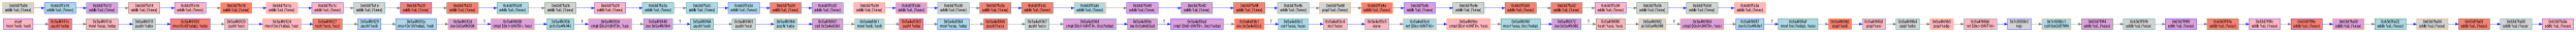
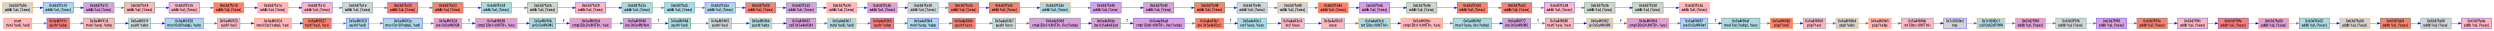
  digraph {
    fontname="Roboto Condensed"
    rankdir=LR
    node [color=darkgreen fillcolor=lightpink fontname="Roboto Condensed" shape=rectangle style=filled]
    edge [color=blue fontname="Roboto Condensed"]
-   n1 [color=blue label="start\nmovl %edi, %edi"]
+   n1 [color=darkorange label="start\nmovl %edi, %edi"]
    n2 [color=blue fillcolor=salmon label="0x5a4f691c\npushl %ebp"]
    n3 [label="0x5a4f691d\nmovl %esp, %ebp"]
    n4 [color=teal fillcolor=lightgrey label="0x5a4f691f\npushl %ebx"]
-   n5 [color=blue fillcolor=salmon label="0x5a4f6920\nmovl 0x8(%ebp), %ebx"]
+   n5 [color=blue fillcolor=lightblue label="0x5a4f6920\nmovl 0x8(%ebp), %ebx"]
    n6 [color=teal label="0x5a4f6923\npushl %esi"]
    n7 [color=darkorange label="0x5a4f6924\nmovl 0xc(%ebp), %esi"]
    n8 [fillcolor=salmon label="0x5a4f6927\ntestl %esi, %esi"]
    n9 [color=blue fillcolor=lightblue label="0x5a4f6929\npushl %edi"]
    n10 [color=blue fillcolor=lightblue label="0x5a4f692a\nmovl 0x10(%ebp), %edi"]
    n11 [color=darkorange fillcolor=plum label="0x5a4f692d\njne 0x5a4f6938"]
    n12 [color=darkorange fillcolor=plum label="0x5a4f6938\ncmpl $0x1<UINT8>, %esi"]
    n13 [fillcolor=lightblue label="0x5a4f693b\nje 0x5a4f6942"]
    n14 [color=darkorange fillcolor=plum label="0x5a4f693d\ncmpl $0x2<UINT8>, %esi"]
    n15 [color=teal fillcolor=plum label="0x5a4f6940\njne 0x5a4f6964"]
    n16 [fillcolor=lightblue label="0x5a4f6964\npushl %edi"]
    n17 [color=teal fillcolor=lightgrey label="0x5a4f6965\npushl %esi"]
    n18 [color=darkorange fillcolor=lightblue label="0x5a4f6966\npushl %ebx"]
    n19 [fillcolor=plum label="0x5a4f6967\ncall 0x5a4e8361"]
    n20 [color=darkorange fillcolor=lightblue label="0x5a4e8361\nmovl %edi, %edi"]
    n21 [color=blue fillcolor=salmon label="0x5a4e8363\npushl %ebp"]
    n22 [color=blue fillcolor=lightblue label="0x5a4e8364\nmovl %esp, %ebp"]
    n23 [color=teal fillcolor=salmon label="0x5a4e8366\npushl %ecx"]
    n24 [color=teal fillcolor=lightgrey label="0x5a4e8367\npushl %ecx"]
    n25 [color=teal fillcolor=plum label="0x5a4e8368\ncmpl $0x1<UINT8>, 0xc(%ebp)"]
    n26 [fillcolor=plum label="0x5a4e836c\njne 0x5a4e83ad"]
    n27 [color=blue fillcolor=plum label="0x5a4e83ad\ncmpl $0x0<UINT8>, 0xc(%ebp)"]
    n28 [color=darkorange fillcolor=salmon label="0x5a4e83b1\njne 0x5a4e83c2"]
    n29 [color=teal fillcolor=lightblue label="0x5a4e83c2\nxorl %eax, %eax"]
    n30 [color=teal label="0x5a4e83c4\nincl %eax"]
    n31 [color=teal label="0x5a4e83c5\nleave "]
    n32 [color=darkorange fillcolor=lightblue label="0x5a4e83c6\nret $0xc<UINT16>"]
    n33 [color=darkorange label="0x5a4f696c\ncmpl $0x1<UINT8>, %esi"]
    n34 [fillcolor=lightblue label="0x5a4f696f\nmovl %eax, 0xc(%ebp)"]
    n35 [color=teal fillcolor=plum label="0x5a4f6972\njne 0x5a4f6980"]
    n36 [label="0x5a4f6980\ntestl %esi, %esi"]
    n37 [color=darkorange fillcolor=lightgrey label="0x5a4f6982\nje 0x5a4f6989"]
    n38 [color=darkorange fillcolor=plum label="0x5a4f6984\ncmpl $0x3<UINT8>, %esi"]
    n39 [color=blue fillcolor=lightblue label="0x5a4f6987\njne 0x5a4f69af"]
    n40 [fillcolor=lightblue label="0x5a4f69af\nmovl 0xc(%ebp), %eax"]
    n41 [color=darkorange fillcolor=salmon label="0x5a4f69b2\npopl %edi"]
    n42 [color=teal label="0x5a4f69b3\npopl %esi"]
-   n43 [color=teal fillcolor=lightgrey label="0x5a4f69b4\npopl %ebx"]
+   n43 [color=darkorange fillcolor=lightgrey label="0x5a4f69b4\npopl %ebx"]
    n44 [color=darkorange label="0x5a4f69b5\npopl %ebp"]
    n45 [color=teal label="0x5a4f69b6\nret $0xc<UINT16>"]
    n46 [color=blue fillcolor=lightgrey label="0x7c8000c0\nnop "]
    n47 [color=darkorange fillcolor=lightblue label="0x7c8000c1\ncall 0x63d7f9f4"]
-   n48 [fillcolor=plum label="0x63d7f9f4\naddb %al, (%eax)"]
+   n48 [color=darkorange fillcolor=plum label="0x63d7f9f4\naddb %al, (%eax)"]
    n49 [color=teal fillcolor=lightgrey label="0x63d7f9f6\naddb %al, (%eax)"]
    n50 [color=blue fillcolor=plum label="0x63d7f9f8\naddb %al, (%eax)"]
    n51 [fillcolor=salmon label="0x63d7f9fa\naddb %al, (%eax)"]
    n52 [color=blue label="0x63d7f9fc\naddb %al, (%eax)"]
    n53 [color=blue fillcolor=salmon label="0x63d7f9fe\naddb %al, (%eax)"]
    n54 [color=darkorange fillcolor=plum label="0x63d7fa00\naddb %al, (%eax)"]
    n55 [fillcolor=lightblue label="0x63d7fa02\naddb %al, (%eax)"]
    n56 [color=darkorange fillcolor=lightgrey label="0x63d7fa04\naddb %al, (%eax)"]
    n57 [fillcolor=salmon label="0x63d7fa06\naddb %al, (%eax)"]
    n58 [color=teal fillcolor=lightgrey label="0x63d7fa08\naddb %al, (%eax)"]
    n59 [color=blue label="0x63d7fa0a\naddb %al, (%eax)"]
    n60 [color=darkorange fillcolor=lightgrey label="0x63d7fa0e\naddb %al, (%eax)"]
    n61 [color=blue fillcolor=lightblue label="0x63d7fa10\naddb %al, (%eax)"]
    n62 [color=teal fillcolor=plum label="0x63d7fa12\naddb %al, (%eax)"]
    n63 [label="0x63d7fa14\naddb %al, (%eax)"]
    n64 [color=blue label="0x63d7fa16\naddb %al, (%eax)"]
    n65 [color=darkorange fillcolor=salmon label="0x63d7fa18\naddb %al, (%eax)"]
    n66 [color=darkorange label="0x63d7fa1a\naddb %al, (%eax)"]
    n67 [color=blue label="0x63d7fa1c\naddb %al, (%eax)"]
    n68 [color=teal fillcolor=lightgrey label="0x63d7fa1e\naddb %al, (%eax)"]
    n69 [color=blue fillcolor=salmon label="0x63d7fa20\naddb %al, (%eax)"]
    n70 [fillcolor=salmon label="0x63d7fa22\naddb %al, (%eax)"]
    n71 [fillcolor=lightblue label="0x63d7fa24\naddb %al, (%eax)"]
    n72 [fillcolor=lightgrey label="0x63d7fa26\naddb %al, (%eax)"]
    n73 [color=blue label="0x63d7fa28\naddb %al, (%eax)"]
    n74 [fillcolor=lightblue label="0x63d7fa2a\naddb %al, (%eax)"]
    n75 [color=teal fillcolor=lightblue label="0x63d7fa2c\naddb %al, (%eax)"]
    n76 [color=blue fillcolor=lightblue label="0x63d7fa2e\naddb %al, (%eax)"]
    n77 [color=teal fillcolor=salmon label="0x63d7fa30\naddb %al, (%eax)"]
    n78 [color=teal fillcolor=plum label="0x63d7fa32\naddb %al, (%eax)"]
    n79 [color=darkorange label="0x63d7fa34\naddb %al, (%eax)"]
    n80 [color=darkorange fillcolor=plum label="0x63d7fa36\naddb %al, (%eax)"]
    n81 [color=teal fillcolor=lightgrey label="0x63d7fa38\naddb %al, (%eax)"]
    n82 [color=teal fillcolor=salmon label="0x63d7fa3a\naddb %al, (%eax)"]
    n83 [fillcolor=salmon label="4x63d7fa3c\naddb %al, (%eax)"]
    n84 [color=darkorange fillcolor=lightblue label="0x63d7fa3e\naddb %al, (%eax)"]
    n85 [color=blue fillcolor=plum label="0x63d7fa40\naddb %al, (%eax)"]
    n86 [fillcolor=plum label="0x63d7fa42\naddb %al, (%eax)"]
    n87 [fillcolor=salmon label="0x63d7fa44\naddb %al, (%eax)"]
    n88 [color=teal fillcolor=lightgrey label="0x63d7fa46\naddb %al, (%eax)"]
-   n89 [color=darkorange fillcolor=lightgrey label="0x63d7fa48\npopl %al, (%eax)"]
+   n89 [color=darkorange fillcolor=lightgrey label="0x63d7fa48\naddb %al, (%eax)"]
    n90 [color=darkorange fillcolor=salmon label="0x63d7fa4a\naddb %al, (%eax)"]
    n91 [color=blue fillcolor=plum label="0x63d7fa4c\naddb %al, (%eax)"]
    n92 [fillcolor=lightgrey label="0x63d7fa4e\naddb %al, (%eax)"]
    n93 [fillcolor=salmon label="0x63d7fa50\naddb %al, (%eax)"]
    n94 [color=teal fillcolor=salmon label="0x63d7fa52\naddb %al, (%eax)"]
    n95 [color=blue label="0x63d7fa54\naddb %al, (%eax)"]
    n96 [fillcolor=lightgrey label="0x63d7fa56\naddb %al, (%eax)"]
    n97 [fillcolor=lightgrey label="0x63d7fa58\naddb %al, (%eax)"]
    n98 [color=darkorange label="0x63d7fa5a\naddb %al, (%eax)"]
    n1 -> n2 [color=gray40]
    n2 -> n3 [color=gray40]
    n3 -> n4
    n4 -> n5
    n5 -> n6 [color=gray40]
    n6 -> n7
    n7 -> n8
    n8 -> n9 [color=gray40]
    n9 -> n10 [color=gray40]
    n10 -> n11 [color=gray40]
    n11 -> n12 [label=T]
    n12 -> n13
    n13 -> n14 [label=F]
    n14 -> n15 [color=gray40]
    n15 -> n16 [label=T]
    n16 -> n17 [color=gray40]
    n17 -> n18
    n18 -> n19
    n19 -> n20 [color=gray40]
    n20 -> n21 [color=gray40]
    n21 -> n22 [color=gray40]
    n22 -> n23 [color=gray40]
    n23 -> n24 [color=gray40]
    n24 -> n25 [color=gray40]
    n25 -> n26
    n26 -> n27 [label=T]
    n27 -> n28 [color=gray40]
    n28 -> n29 [label=T]
    n29 -> n30
    n30 -> n31
    n31 -> n32 [color=gray40]
    n32 -> n33
    n33 -> n34 [color=gray40]
    n34 -> n35
    n35 -> n36 [color=gray40 label=T]
-   n36 -> n37 [color=gray40]
+   n36 -> n37
    n37 -> n38 [color=gray40 label=F]
    n38 -> n39 [color=gray40]
    n39 -> n40 [label=T]
    n40 -> n41 [color=gray40]
    n41 -> n42
    n42 -> n43 [color=gray40]
    n43 -> n44 [color=gray40]
    n44 -> n45 [color=gray40]
    n45 -> n46
    n46 -> n47 [color=gray40]
    n47 -> n48 [color=gray40]
    n48 -> n49 [color=gray40]
    n49 -> n50 [color=gray40]
    n50 -> n51 [color=gray40]
    n51 -> n52
-   n52 -> n53 [color=gray40]
+   n52 -> n53
    n53 -> n54
    n54 -> n55 [color=gray40]
    n55 -> n56
    n56 -> n57
    n57 -> n58
    n58 -> n59
    n60 -> n61
    n61 -> n62
    n62 -> n63 [color=gray40]
    n63 -> n64
    n64 -> n65 [color=gray40]
    n65 -> n66
    n66 -> n67
    n67 -> n68 [color=gray40]
    n68 -> n69 [color=gray40]
    n69 -> n70 [color=gray40]
    n70 -> n71
    n71 -> n72 [color=gray40]
    n72 -> n73
    n73 -> n74
    n74 -> n75 [color=gray40]
-   n75 -> n76
+   n75 -> n76 [color=gray40]
    n76 -> n77
    n77 -> n78
+   n78 -> n79
    n79 -> n80
    n80 -> n81
    n81 -> n82 [color=gray40]
    n82 -> n83
    n83 -> n84
    n84 -> n85 [color=gray40]
    n85 -> n86
    n86 -> n87
    n87 -> n88
    n88 -> n89 [color=gray40]
    n89 -> n90 [color=gray40]
    n90 -> n91
    n91 -> n92
    n92 -> n93
    n93 -> n94 [color=gray40]
    n94 -> n95 [color=gray40]
    n95 -> n96 [color=gray40]
    n96 -> n97
    n97 -> n98
  }
